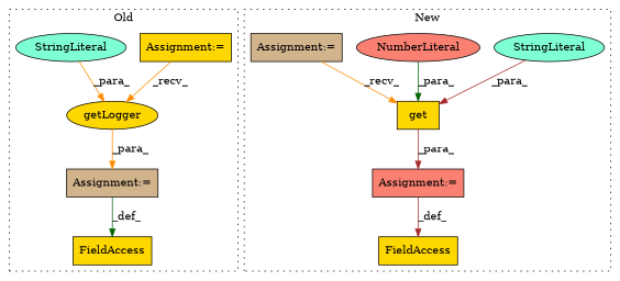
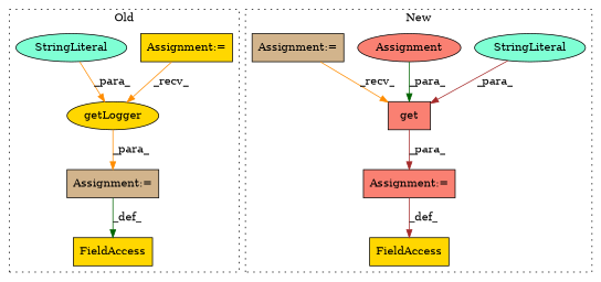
  digraph {
    fontname="DejaVu Serif"
    node [a=7 fillcolor=gold fontname="DejaVu Serif" l=1 shape=box style=filled]
    edge [color=darkorange fontname="DejaVu Serif"]
    n1 [a=32 l="10,1" label=getLogger s="763,790" shape=ellipse]
    n2 [fillcolor=tan label="Assignment:=" s=754]
    n3 [a=22 l=8 label=FieldAccess s=746]
    n4 [l=7 label="Assignment:=" s=469]
    n5 [a=45 fillcolor=aquamarine l=17 label=StringLiteral s=773 shape=ellipse]
-   n6 [a=32 l="4,1" label=get s="749,765"]
+   n6 [a=32 fillcolor=salmon l="4,1" label=get s="749,765"]
    n7 [a=45 fillcolor=aquamarine l=8 label=StringLiteral s=753 shape=ellipse]
-   n8 [a=34 fillcolor=salmon l=3 label=NumberLiteral s=762 shape=ellipse]
+   n8 [a=34 fillcolor=salmon l=3 label=Assignment s=762 shape=ellipse]
    n9 [a=22 l=11 label=FieldAccess s=730]
    n10 [fillcolor=salmon label="Assignment:=" s=741]
    n11 [fillcolor=tan l=6 label="Assignment:=" s=454]
    subgraph cluster_1 {
      label=Old
      style=dotted
      n1
      n2
      n3
      n4
      n5
    }
    subgraph cluster_2 {
      label=New
      style=dotted
      n6
      n7
      n8
      n9
      n10
      n11
    }
    n1 -> n2 [label=_para_]
    n2 -> n3 [color=darkgreen label=_def_]
    n4 -> n1 [label=_recv_]
    n5 -> n1 [label=_para_]
    n6 -> n10 [color=brown label=_para_]
    n7 -> n6 [color=brown label=_para_]
    n8 -> n6 [color=darkgreen label=_para_]
    n10 -> n9 [color=brown label=_def_]
    n11 -> n6 [label=_recv_]
  }
